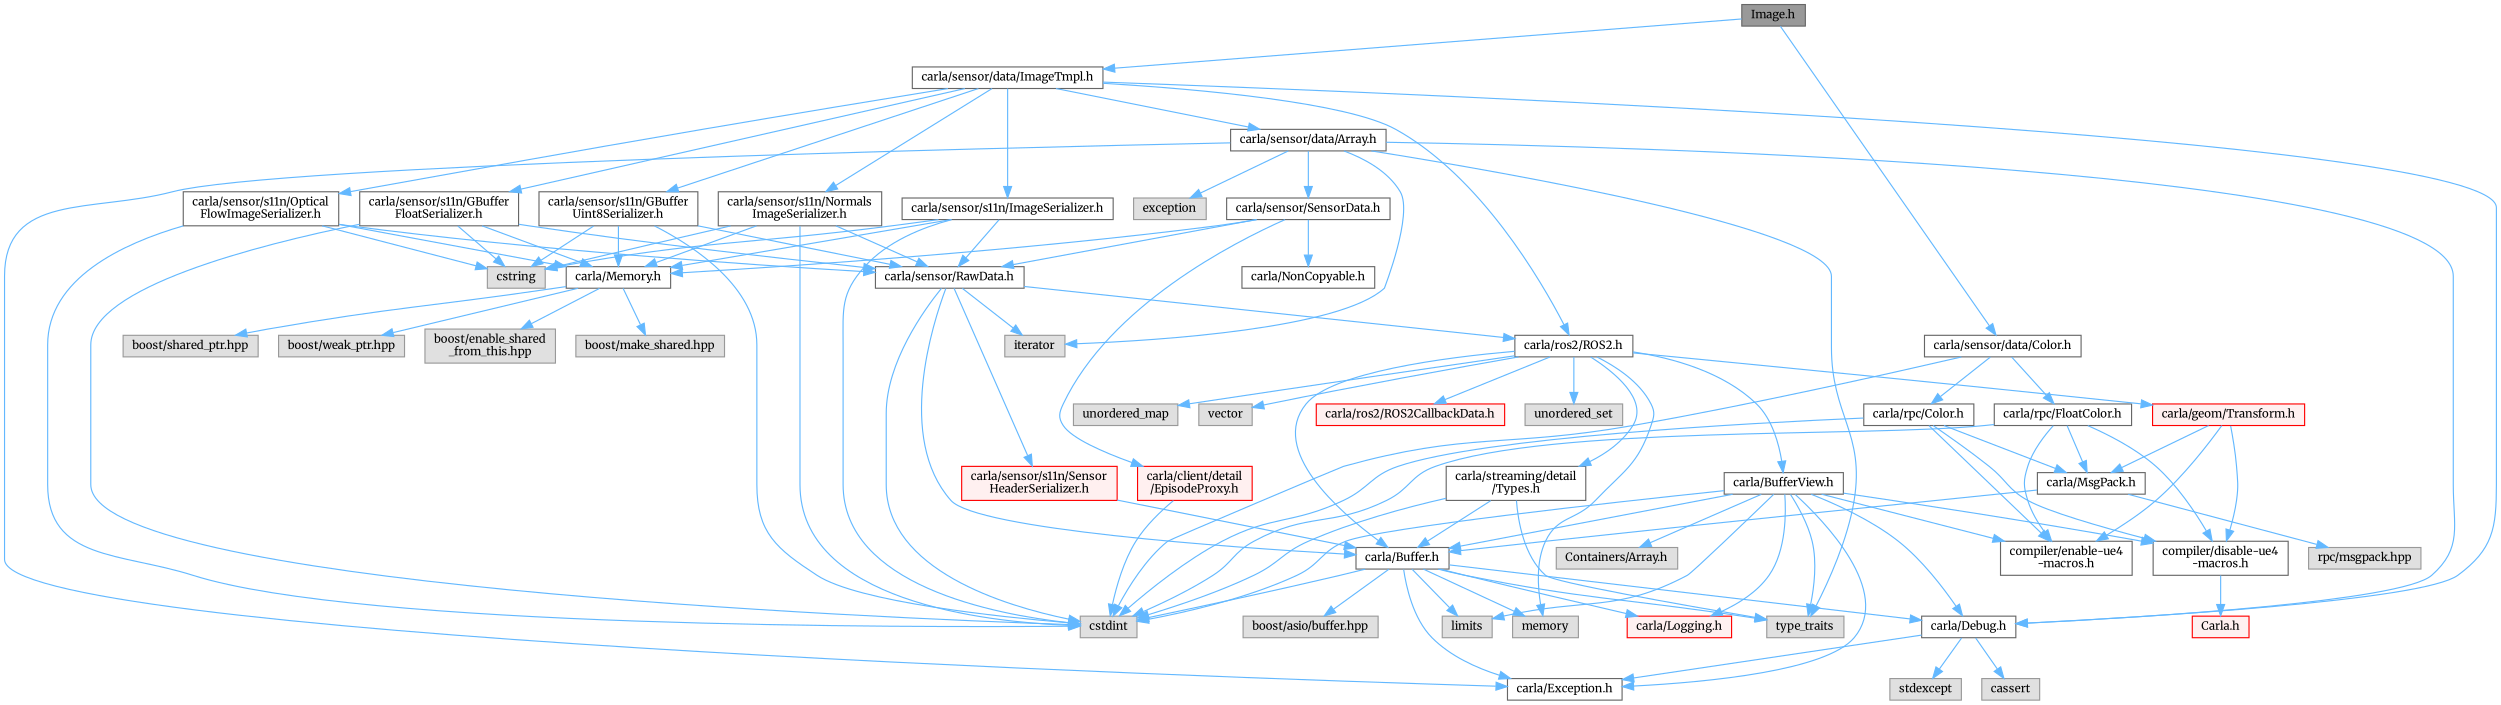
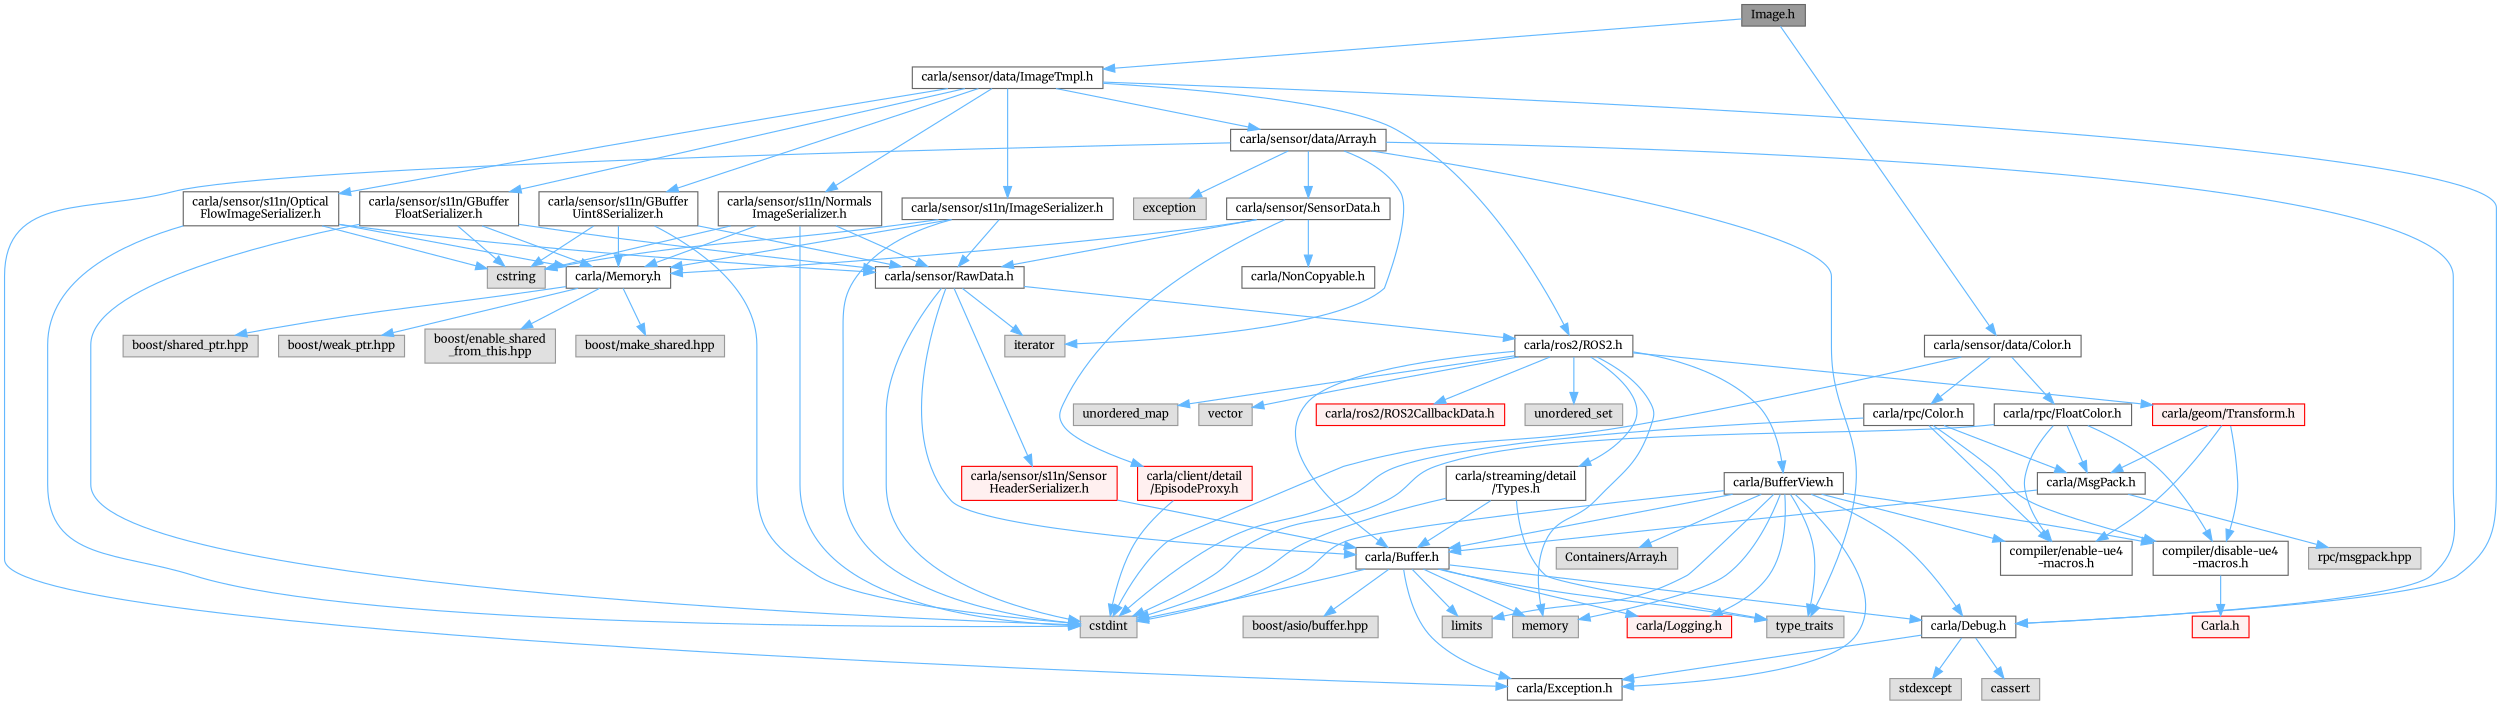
  digraph {
    fontname=Merriweather
    node [color=grey40 fillcolor=white fontname=Merriweather fontsize=10 shape=box style=filled]
    edge [color=steelblue1 fontname=Merriweather fontsize=10 labelfontname=Helvetica labelfontsize=10 style=solid]
    n1 [color=gray40 fillcolor=grey60 fontcolor=black height=0.2 label="Image.h" width=0.4]
    n2 [height=0.2 label="carla/sensor/data/Color.h" width=0.4]
    n3 [height=0.2 label="carla/sensor/data/ImageTmpl.h" width=0.4]
    n4 [height=0.2 label="carla/rpc/Color.h" width=0.4]
    n5 [color=grey60 fillcolor="#E0E0E0" height=0.2 label=cstdint width=0.4]
    n6 [height=0.2 label="carla/rpc/FloatColor.h" width=0.4]
    n7 [height=0.2 label="carla/Debug.h" width=0.4]
    n8 [height=0.2 label="carla/sensor/data/Array.h" width=0.4]
    n9 [height=0.2 label="carla/ros2/ROS2.h" width=0.4]
    n10 [height=0.2 label="carla/sensor/s11n/ImageSerializer.h" width=0.4]
    n11 [height=0.2 label="carla/sensor/s11n/Optical\lFlowImageSerializer.h" width=0.4]
    n12 [height=0.2 label="carla/sensor/s11n/GBuffer\lUint8Serializer.h" width=0.4]
    n13 [height=0.2 label="carla/sensor/s11n/GBuffer\lFloatSerializer.h" width=0.4]
    n14 [height=0.2 label="carla/sensor/s11n/Normals\lImageSerializer.h" width=0.4]
    n15 [height=0.2 label="carla/MsgPack.h" width=0.4]
    n16 [height=0.2 label="compiler/enable-ue4\l-macros.h" width=0.4]
    n17 [height=0.2 label="compiler/disable-ue4\l-macros.h" width=0.4]
    n18 [height=0.2 label="carla/Buffer.h" width=0.4]
    n19 [color=grey60 fillcolor="#E0E0E0" height=0.2 label="rpc/msgpack.hpp" width=0.4]
    n20 [color=red fillcolor="#FFF0F0" height=0.2 label="Carla.h" width=0.4]
    n21 [height=0.2 label="carla/Exception.h" width=0.4]
    n22 [color=red fillcolor="#FFF0F0" height=0.2 label="carla/Logging.h" width=0.4]
    n23 [color=grey60 fillcolor="#E0E0E0" height=0.2 label="boost/asio/buffer.hpp" width=0.4]
    n24 [color=grey60 fillcolor="#E0E0E0" height=0.2 label=limits width=0.4]
    n25 [color=grey60 fillcolor="#E0E0E0" height=0.2 label=memory width=0.4]
    n26 [color=grey60 fillcolor="#E0E0E0" height=0.2 label=type_traits width=0.4]
    n27 [color=grey60 fillcolor="#E0E0E0" height=0.2 label=stdexcept width=0.4]
    n28 [color=grey60 fillcolor="#E0E0E0" height=0.2 label=cassert width=0.4]
    n29 [height=0.2 label="carla/sensor/SensorData.h" width=0.4]
    n30 [color=grey60 fillcolor="#E0E0E0" height=0.2 label=iterator width=0.4]
    n31 [color=grey60 fillcolor="#E0E0E0" height=0.2 label=exception width=0.4]
    n32 [height=0.2 label="carla/BufferView.h" width=0.4]
    n33 [color=red fillcolor="#FFF0F0" height=0.2 label="carla/geom/Transform.h" width=0.4]
    n34 [color=red fillcolor="#FFF0F0" height=0.2 label="carla/ros2/ROS2CallbackData.h" width=0.4]
    n35 [height=0.2 label="carla/streaming/detail\l/Types.h" width=0.4]
    n36 [color=grey60 fillcolor="#E0E0E0" height=0.2 label=unordered_set width=0.4]
    n37 [color=grey60 fillcolor="#E0E0E0" height=0.2 label=unordered_map width=0.4]
    n38 [color=grey60 fillcolor="#E0E0E0" height=0.2 label=vector width=0.4]
    n39 [height=0.2 label="carla/Memory.h" width=0.4]
    n40 [height=0.2 label="carla/sensor/RawData.h" width=0.4]
    n41 [color=grey60 fillcolor="#E0E0E0" height=0.2 label=cstring width=0.4]
    n42 [height=0.2 label="carla/NonCopyable.h" width=0.4]
    n43 [color=red fillcolor="#FFF0F0" height=0.2 label="carla/client/detail\l/EpisodeProxy.h" width=0.4]
    n44 [color=grey60 fillcolor="#E0E0E0" height=0.2 label="boost/enable_shared\l_from_this.hpp" width=0.4]
    n45 [color=grey60 fillcolor="#E0E0E0" height=0.2 label="boost/make_shared.hpp" width=0.4]
    n46 [color=grey60 fillcolor="#E0E0E0" height=0.2 label="boost/shared_ptr.hpp" width=0.4]
    n47 [color=grey60 fillcolor="#E0E0E0" height=0.2 label="boost/weak_ptr.hpp" width=0.4]
    n48 [color=red fillcolor="#FFF0F0" height=0.2 label="carla/sensor/s11n/Sensor\lHeaderSerializer.h" width=0.4]
    n49 [color=grey60 fillcolor="#E0E0E0" height=0.2 label="Containers/Array.h" width=0.4]
    n1 -> n2
    n1 -> n3
    n2 -> n4
    n2 -> n5
    n2 -> n6
    n3 -> n7
    n3 -> n8
    n3 -> n9
    n3 -> n10
    n3 -> n11
    n3 -> n12
    n3 -> n13
    n3 -> n14
    n4 -> n5
    n4 -> n15
    n4 -> n16
    n4 -> n17
    n6 -> n5
    n6 -> n15
    n6 -> n16
    n6 -> n17
    n7 -> n21
    n7 -> n27
    n7 -> n28
    n8 -> n7
    n8 -> n21
    n8 -> n26
    n8 -> n29
    n8 -> n30
    n8 -> n31
    n9 -> n18
    n9 -> n25
    n9 -> n32
    n9 -> n33
    n9 -> n34
    n9 -> n35
    n9 -> n36
    n9 -> n37
    n9 -> n38
    n10 -> n5
    n10 -> n39
    n10 -> n40
    n10 -> n41
    n11 -> n5
    n11 -> n39
    n11 -> n40
    n11 -> n41
    n12 -> n5
    n12 -> n39
    n12 -> n40
    n12 -> n41
    n13 -> n5
    n13 -> n39
    n13 -> n40
    n13 -> n41
    n14 -> n5
    n14 -> n39
    n14 -> n40
    n14 -> n41
    n15 -> n18
    n15 -> n19
    n17 -> n20
    n18 -> n5
    n18 -> n7
    n18 -> n21
    n18 -> n22
    n18 -> n23
    n18 -> n24
    n18 -> n25
    n18 -> n26
    n29 -> n39
    n29 -> n40
    n29 -> n42
    n29 -> n43
    n32 -> n5
    n32 -> n7
    n32 -> n16
    n32 -> n17
    n32 -> n18
    n32 -> n21
    n32 -> n22
    n32 -> n24
+   n32 -> n25
    n32 -> n26
    n32 -> n49
    n33 -> n15
    n33 -> n16
    n33 -> n17
    n35 -> n5
    n35 -> n18
    n35 -> n26
    n39 -> n44
    n39 -> n45
    n39 -> n46
    n39 -> n47
    n40 -> n5
    n40 -> n9
    n40 -> n18
    n40 -> n30
    n40 -> n48
    n43 -> n5
    n48 -> n18
  }
